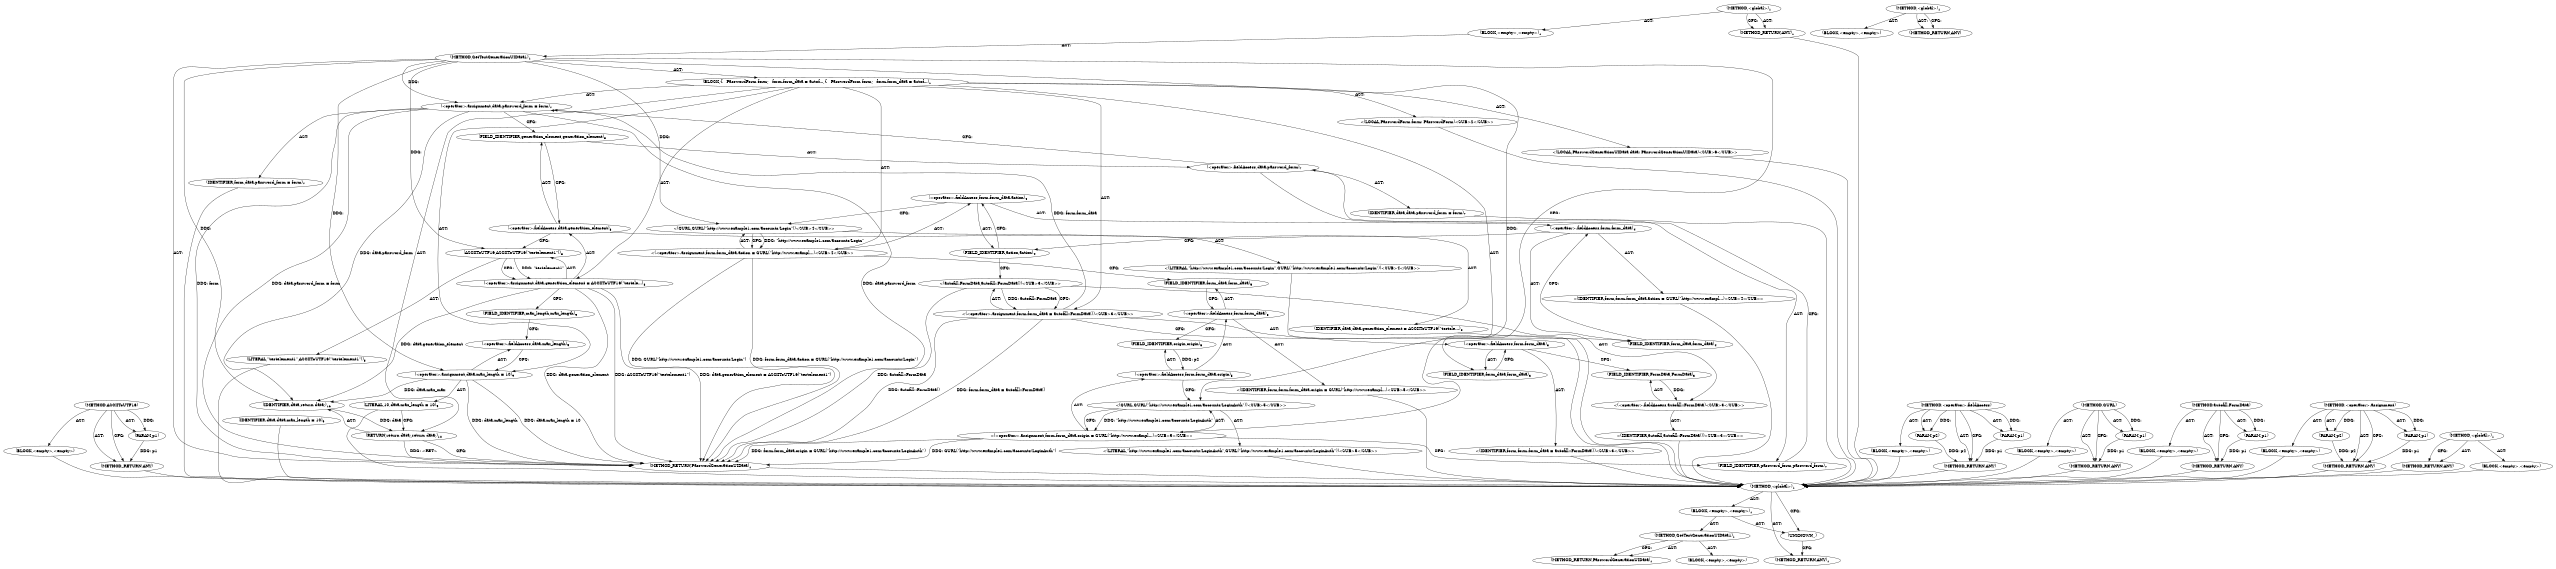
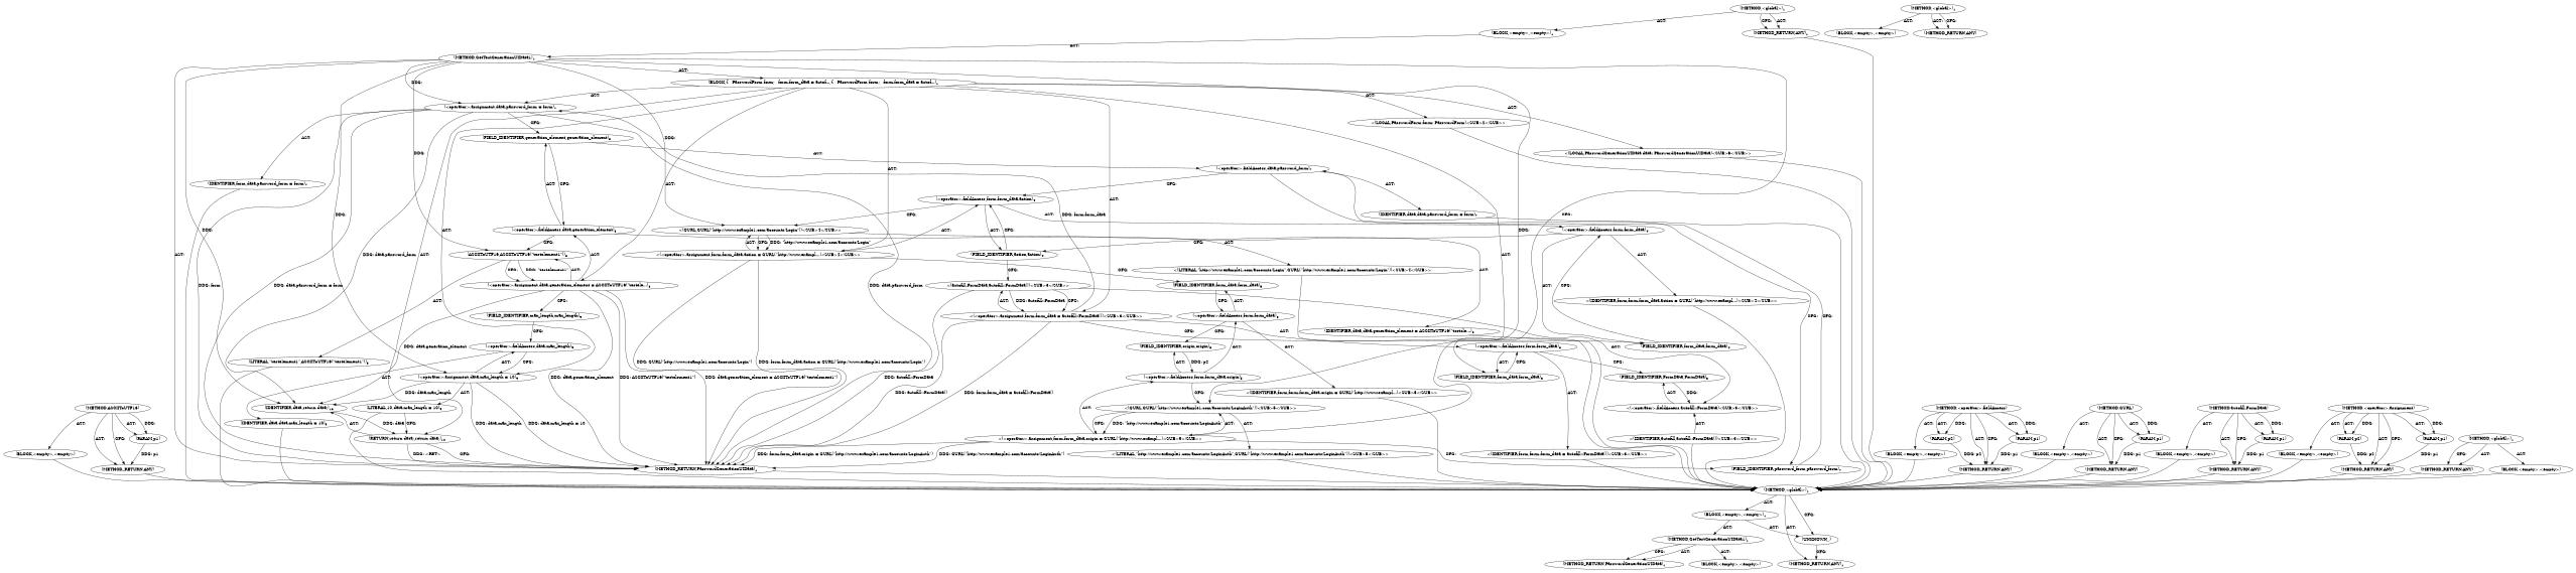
  digraph {
    n1 [label=<(METHOD,ASCIIToUTF16)>]
    n2 [label=<(PARAM,p1)>]
    n3 [label=<(BLOCK,&lt;empty&gt;,&lt;empty&gt;)>]
    n4 [label=<(METHOD_RETURN,ANY)>]
    n5 [label=<(METHOD,&lt;global&gt;)<SUB>1</SUB>>]
    n6 [label=<(BLOCK,&lt;empty&gt;,&lt;empty&gt;)<SUB>1</SUB>>]
    n7 [label=<(UNKNOWN,,)>]
    n8 [label=<(METHOD_RETURN,ANY)<SUB>1</SUB>>]
    n9 [label=<(METHOD,&lt;global&gt;)<SUB>1</SUB>>]
    n10 [label=<(BLOCK,&lt;empty&gt;,&lt;empty&gt;)<SUB>1</SUB>>]
    n11 [label=<(METHOD_RETURN,ANY)<SUB>1</SUB>>]
    n12 [label=<(METHOD,GetTestGenerationUIData1)<SUB>1</SUB>>]
    n13 [label=<(BLOCK,{   PasswordForm form;   form.form_data = autof...,{   PasswordForm form;   form.form_data = autof...)<SUB>1</SUB>>]
    n14 [label=<(FIELD_IDENTIFIER,form_data,form_data)<SUB>3</SUB>>]
    n15 [label="<(GURL,GURL(&quot;http://www.example1.com/accounts/Login&quot;))<SUB>4</SUB>>"]
    n16 [label="<(GURL,GURL(&quot;http://www.example1.com/accounts/LoginAuth&quot;))<SUB>5</SUB>>"]
    n17 [label=<(&lt;operator&gt;.assignment,data.password_form = form)<SUB>7</SUB>>]
    n18 [label=<(ASCIIToUTF16,ASCIIToUTF16(&quot;testelement1&quot;))<SUB>8</SUB>>]
    n19 [label=<(&lt;operator&gt;.assignment,data.max_length = 10)<SUB>9</SUB>>]
    n20 [label=<(IDENTIFIER,data,return data;)<SUB>16</SUB>>]
    n21 [label=<(METHOD_RETURN,PasswordGenerationUIData)<SUB>1</SUB>>]
    n22 [label="<(LOCAL,PasswordForm form: PasswordForm)<SUB>2</SUB>>"]
    n23 [label="<(&lt;operator&gt;.assignment,form.form_data = autofill::FormData())<SUB>3</SUB>>"]
    n24 [label="<(&lt;operator&gt;.assignment,form.form_data.action = GURL(&quot;http://www.exampl...)<SUB>4</SUB>>"]
    n25 [label="<(&lt;operator&gt;.assignment,form.form_data.origin = GURL(&quot;http://www.exampl...)<SUB>5</SUB>>"]
    n26 [label="<(LOCAL,PasswordGenerationUIData data: PasswordGenerationUIData)<SUB>6</SUB>>"]
    n27 [label=<(&lt;operator&gt;.assignment,data.generation_element = ASCIIToUTF16(&quot;testele...)<SUB>8</SUB>>]
    n28 [label=<(RETURN,return data;,return data;)<SUB>12</SUB>>]
    n29 [label=<(&lt;operator&gt;.fieldAccess,form.form_data)<SUB>3</SUB>>]
    n30 [label="<(LITERAL,&quot;http://www.example1.com/accounts/Login&quot;,GURL(&quot;http://www.example1.com/accounts/Login&quot;))<SUB>4</SUB>>"]
    n31 [label="<(LITERAL,&quot;http://www.example1.com/accounts/LoginAuth&quot;,GURL(&quot;http://www.example1.com/accounts/LoginAuth&quot;))<SUB>5</SUB>>"]
    n32 [label=<(IDENTIFIER,form,data.password_form = form)<SUB>7</SUB>>]
    n33 [label=<(FIELD_IDENTIFIER,generation_element,generation_element)<SUB>8</SUB>>]
    n34 [label=<(LITERAL,&quot;testelement1&quot;,ASCIIToUTF16(&quot;testelement1&quot;))<SUB>8</SUB>>]
    n35 [label=<(&lt;operator&gt;.fieldAccess,data.max_length)<SUB>9</SUB>>]
    n36 [label=<(LITERAL,10,data.max_length = 10)<SUB>9</SUB>>]
    n37 [label="<(autofill.FormData,autofill::FormData())<SUB>3</SUB>>"]
    n38 [label=<(FIELD_IDENTIFIER,form_data,form_data)<SUB>4</SUB>>]
    n39 [label=<(&lt;operator&gt;.fieldAccess,form.form_data.action)<SUB>4</SUB>>]
    n40 [label=<(FIELD_IDENTIFIER,form_data,form_data)<SUB>5</SUB>>]
    n41 [label=<(&lt;operator&gt;.fieldAccess,form.form_data.origin)<SUB>5</SUB>>]
    n42 [label=<(FIELD_IDENTIFIER,password_form,password_form)<SUB>7</SUB>>]
    n43 [label=<(&lt;operator&gt;.fieldAccess,data.generation_element)<SUB>8</SUB>>]
    n44 [label=<(FIELD_IDENTIFIER,max_length,max_length)<SUB>9</SUB>>]
    n45 [label="<(IDENTIFIER,form,form.form_data = autofill::FormData())<SUB>3</SUB>>"]
    n46 [label=<(FIELD_IDENTIFIER,FormData,FormData)<SUB>3</SUB>>]
    n47 [label="<(&lt;operator&gt;.fieldAccess,autofill::FormData)<SUB>3</SUB>>"]
    n48 [label=<(&lt;operator&gt;.fieldAccess,form.form_data)<SUB>4</SUB>>]
    n49 [label="<(IDENTIFIER,autofill,autofill::FormData())<SUB>3</SUB>>"]
    n50 [label=<(FIELD_IDENTIFIER,action,action)<SUB>4</SUB>>]
    n51 [label=<(&lt;operator&gt;.fieldAccess,form.form_data)<SUB>5</SUB>>]
    n52 [label="<(IDENTIFIER,form,form.form_data.action = GURL(&quot;http://www.exampl...)<SUB>4</SUB>>"]
    n53 [label=<(FIELD_IDENTIFIER,origin,origin)<SUB>5</SUB>>]
    n54 [label=<(&lt;operator&gt;.fieldAccess,data.password_form)<SUB>7</SUB>>]
    n55 [label="<(IDENTIFIER,form,form.form_data.origin = GURL(&quot;http://www.exampl...)<SUB>5</SUB>>"]
    n56 [label=<(IDENTIFIER,data,data.password_form = form)<SUB>7</SUB>>]
    n57 [label=<(IDENTIFIER,data,data.generation_element = ASCIIToUTF16(&quot;testele...)<SUB>8</SUB>>]
    n58 [label=<(IDENTIFIER,data,data.max_length = 10)<SUB>9</SUB>>]
    n59 [label=<(METHOD,&lt;operator&gt;.fieldAccess)>]
    n60 [label=<(PARAM,p1)>]
    n61 [label=<(PARAM,p2)>]
    n62 [label=<(BLOCK,&lt;empty&gt;,&lt;empty&gt;)>]
    n63 [label=<(METHOD_RETURN,ANY)>]
    n64 [label=<(METHOD,GURL)>]
    n65 [label=<(PARAM,p1)>]
    n66 [label=<(BLOCK,&lt;empty&gt;,&lt;empty&gt;)>]
    n67 [label=<(METHOD_RETURN,ANY)>]
    n68 [label=<(METHOD,autofill.FormData)>]
    n69 [label=<(PARAM,p1)>]
    n70 [label=<(BLOCK,&lt;empty&gt;,&lt;empty&gt;)>]
    n71 [label=<(METHOD_RETURN,ANY)>]
    n72 [label=<(METHOD,&lt;operator&gt;.assignment)>]
    n73 [label=<(PARAM,p1)>]
    n74 [label=<(PARAM,p2)>]
    n75 [label=<(BLOCK,&lt;empty&gt;,&lt;empty&gt;)>]
    n76 [label=<(METHOD_RETURN,ANY)>]
    n77 [label=<(METHOD,&lt;global&gt;)<SUB>1</SUB>>]
    n78 [label=<(BLOCK,&lt;empty&gt;,&lt;empty&gt;)>]
    n79 [label=<(METHOD_RETURN,ANY)>]
    n80 [label=<(METHOD,GetTestGenerationUIData1)<SUB>1</SUB>>]
    n81 [label=<(BLOCK,&lt;empty&gt;,&lt;empty&gt;)>]
    n82 [label=<(METHOD_RETURN,PasswordGenerationUIData)<SUB>1</SUB>>]
    n83 [label=<(METHOD,&lt;global&gt;)<SUB>1</SUB>>]
    n84 [label=<(BLOCK,&lt;empty&gt;,&lt;empty&gt;)>]
    n85 [label=<(METHOD_RETURN,ANY)>]
    n1 -> n2 [label="AST: "]
    n1 -> n2 [label="DDG: "]
    n1 -> n3 [label="AST: "]
    n1 -> n4 [label="AST: "]
    n1 -> n4 [label="CFG: "]
    n2 -> n4 [label="DDG: p1"]
    n3 -> n5
    n4 -> n5
    n5 -> n6 [label="AST: "]
    n5 -> n7 [label="CFG: "]
    n5 -> n8 [label="AST: "]
    n6 -> n7 [label="AST: "]
    n6 -> n80 [label="AST: "]
    n7 -> n8 [label="CFG: "]
    n9 -> n10 [label="AST: "]
    n9 -> n11 [label="AST: "]
    n9 -> n11 [label="CFG: "]
    n10 -> n12 [label="AST: "]
    n11 -> n5
    n12 -> n13 [label="AST: "]
    n12 -> n14 [label="CFG: "]
    n12 -> n15 [label="DDG: "]
    n12 -> n16 [label="DDG: "]
    n12 -> n17 [label="DDG: "]
    n12 -> n18 [label="DDG: "]
    n12 -> n19 [label="DDG: "]
    n12 -> n20 [label="DDG: "]
    n12 -> n21 [label="AST: "]
    n13 -> n17 [label="AST: "]
    n13 -> n19 [label="AST: "]
    n13 -> n22 [label="AST: "]
    n13 -> n23 [label="AST: "]
    n13 -> n24 [label="AST: "]
    n13 -> n25 [label="AST: "]
    n13 -> n26 [label="AST: "]
    n13 -> n27 [label="AST: "]
    n13 -> n28 [label="AST: "]
    n14 -> n29 [label="CFG: "]
    n15 -> n24 [label="CFG: "]
    n15 -> n24 [label="DDG: &quot;http://www.example1.com/accounts/Login&quot;"]
    n15 -> n30 [label="AST: "]
    n16 -> n25 [label="CFG: "]
    n16 -> n25 [label="DDG: &quot;http://www.example1.com/accounts/LoginAuth&quot;"]
    n16 -> n31 [label="AST: "]
    n17 -> n20 [label="DDG: data.password_form"]
    n17 -> n21 [label="DDG: data.password_form"]
    n17 -> n21 [label="DDG: form"]
    n17 -> n21 [label="DDG: data.password_form = form"]
    n17 -> n32 [label="AST: "]
    n17 -> n33 [label="CFG: "]
    n18 -> n27 [label="CFG: "]
    n18 -> n27 [label="DDG: &quot;testelement1&quot;"]
    n18 -> n34 [label="AST: "]
-   n19 -> n20 [label="DDG: data.max_max"]
+   n19 -> n20 [label="DDG: data.max_length"]
    n19 -> n21 [label="DDG: data.max_length"]
    n19 -> n21 [label="DDG: data.max_length = 10"]
    n19 -> n35 [label="AST: "]
    n19 -> n36 [label="AST: "]
    n20 -> n28 [label="DDG: data"]
    n21 -> n5
    n22 -> n5
    n23 -> n17 [label="DDG: form.form_data"]
    n23 -> n21 [label="DDG: autofill::FormData()"]
    n23 -> n21 [label="DDG: form.form_data = autofill::FormData()"]
    n23 -> n29 [label="AST: "]
    n23 -> n37 [label="AST: "]
    n23 -> n38 [label="CFG: "]
    n24 -> n15 [label="AST: "]
    n24 -> n21 [label="DDG: GURL(&quot;http://www.example1.com/accounts/Login&quot;)"]
    n24 -> n21 [label="DDG: form.form_data.action = GURL(&quot;http://www.example1.com/accounts/Login&quot;)"]
    n24 -> n39 [label="AST: "]
    n24 -> n40 [label="CFG: "]
    n25 -> n16 [label="AST: "]
    n25 -> n21 [label="DDG: GURL(&quot;http://www.example1.com/accounts/LoginAuth&quot;)"]
    n25 -> n21 [label="DDG: form.form_data.origin = GURL(&quot;http://www.example1.com/accounts/LoginAuth&quot;)"]
    n25 -> n41 [label="AST: "]
    n25 -> n42 [label="CFG: "]
    n26 -> n5
    n27 -> n18 [label="AST: "]
    n27 -> n20 [label="DDG: data.generation_element"]
    n27 -> n21 [label="DDG: data.generation_element"]
    n27 -> n21 [label="DDG: ASCIIToUTF16(&quot;testelement1&quot;)"]
    n27 -> n21 [label="DDG: data.generation_element = ASCIIToUTF16(&quot;testelement1&quot;)"]
    n27 -> n43 [label="AST: "]
    n27 -> n44 [label="CFG: "]
    n28 -> n20 [label="AST: "]
    n28 -> n21 [label="CFG: "]
    n28 -> n21 [label="DDG: &lt;RET&gt;"]
    n29 -> n14 [label="AST: "]
    n29 -> n45 [label="AST: "]
    n29 -> n46 [label="CFG: "]
    n30 -> n5
    n31 -> n5
    n32 -> n5
    n33 -> n43 [label="CFG: "]
    n33 -> n54 [label="AST: "]
    n34 -> n5
    n35 -> n19 [label="CFG: "]
+   n35 -> n58 [label="AST: "]
    n36 -> n5
    n36 -> n28 [label="CFG: "]
    n37 -> n21 [label="DDG: autofill::FormData"]
    n37 -> n23 [label="CFG: "]
    n37 -> n23 [label="DDG: autofill::FormData"]
    n37 -> n47 [label="AST: "]
    n38 -> n48 [label="CFG: "]
    n39 -> n15 [label="CFG: "]
    n39 -> n48 [label="AST: "]
    n39 -> n50 [label="AST: "]
    n40 -> n51 [label="CFG: "]
    n41 -> n16 [label="CFG: "]
    n41 -> n51 [label="AST: "]
    n41 -> n53 [label="AST: "]
    n42 -> n54 [label="CFG: "]
    n43 -> n18 [label="CFG: "]
    n43 -> n33 [label="AST: "]
    n43 -> n57 [label="AST: "]
    n44 -> n35 [label="CFG: "]
    n45 -> n5
    n46 -> n47 [label="DDG: "]
    n47 -> n46 [label="AST: "]
-   n47 -> n49 [label="AST: "]
+   n49 -> n47 [label="AST: "]
    n48 -> n38 [label="AST: "]
    n48 -> n50 [label="CFG: "]
    n48 -> n52 [label="AST: "]
    n49 -> n5
    n50 -> n37 [label="CFG: "]
    n50 -> n39 [label="CFG: "]
    n51 -> n40 [label="AST: "]
    n51 -> n53 [label="CFG: "]
    n51 -> n55 [label="AST: "]
    n52 -> n5
    n53 -> n41 [label="DDG: p2"]
-   n54 -> n17 [label="CFG: "]
-   n54 -> n42 [label="AST: "]
+   n54 -> n39 [label="CFG: "]
+   n54 -> n42 [label="CFG: "]
    n54 -> n56 [label="AST: "]
    n55 -> n5
    n56 -> n5
    n57 -> n5
    n58 -> n5
    n59 -> n60 [label="AST: "]
    n59 -> n60 [label="DDG: "]
    n59 -> n61 [label="AST: "]
    n59 -> n61 [label="DDG: "]
    n59 -> n62 [label="AST: "]
    n59 -> n63 [label="AST: "]
    n59 -> n63 [label="CFG: "]
    n60 -> n63 [label="DDG: p1"]
    n61 -> n63 [label="DDG: p2"]
    n62 -> n5
    n63 -> n5
    n64 -> n65 [label="AST: "]
    n64 -> n65 [label="DDG: "]
    n64 -> n66 [label="AST: "]
    n64 -> n67 [label="AST: "]
    n64 -> n67 [label="CFG: "]
    n65 -> n67 [label="DDG: p1"]
    n66 -> n5
    n67 -> n5
    n68 -> n69 [label="AST: "]
    n68 -> n69 [label="DDG: "]
    n68 -> n70 [label="AST: "]
    n68 -> n71 [label="AST: "]
    n68 -> n71 [label="CFG: "]
    n69 -> n71 [label="DDG: p1"]
    n70 -> n5
    n71 -> n5
    n72 -> n73 [label="AST: "]
    n72 -> n73 [label="DDG: "]
    n72 -> n74 [label="AST: "]
    n72 -> n74 [label="DDG: "]
    n72 -> n75 [label="AST: "]
    n72 -> n76 [label="AST: "]
    n72 -> n76 [label="CFG: "]
    n73 -> n76 [label="DDG: p1"]
    n74 -> n76 [label="DDG: p2"]
    n75 -> n5
    n76 -> n5
    n77 -> n78 [label="AST: "]
    n77 -> n79 [label="AST: "]
    n77 -> n79 [label="CFG: "]
    n78 -> n5
    n79 -> n5
    n80 -> n81 [label="AST: "]
    n80 -> n82 [label="AST: "]
    n80 -> n82 [label="CFG: "]
    n83 -> n84 [label="AST: "]
    n83 -> n85 [label="AST: "]
    n83 -> n85 [label="CFG: "]
  }
